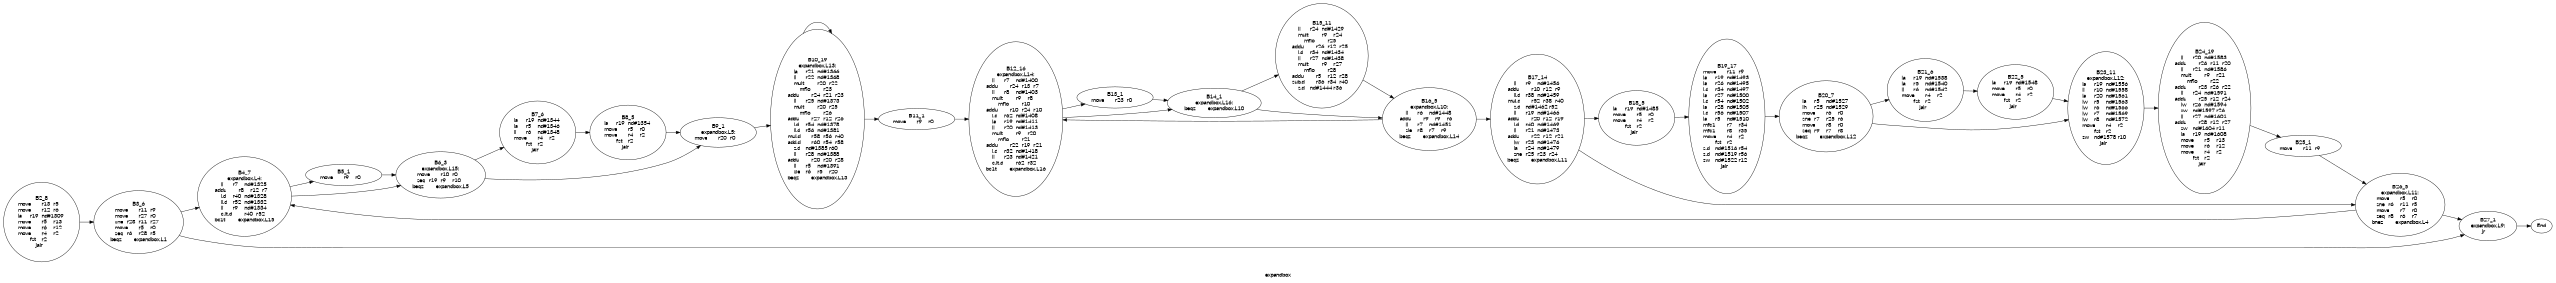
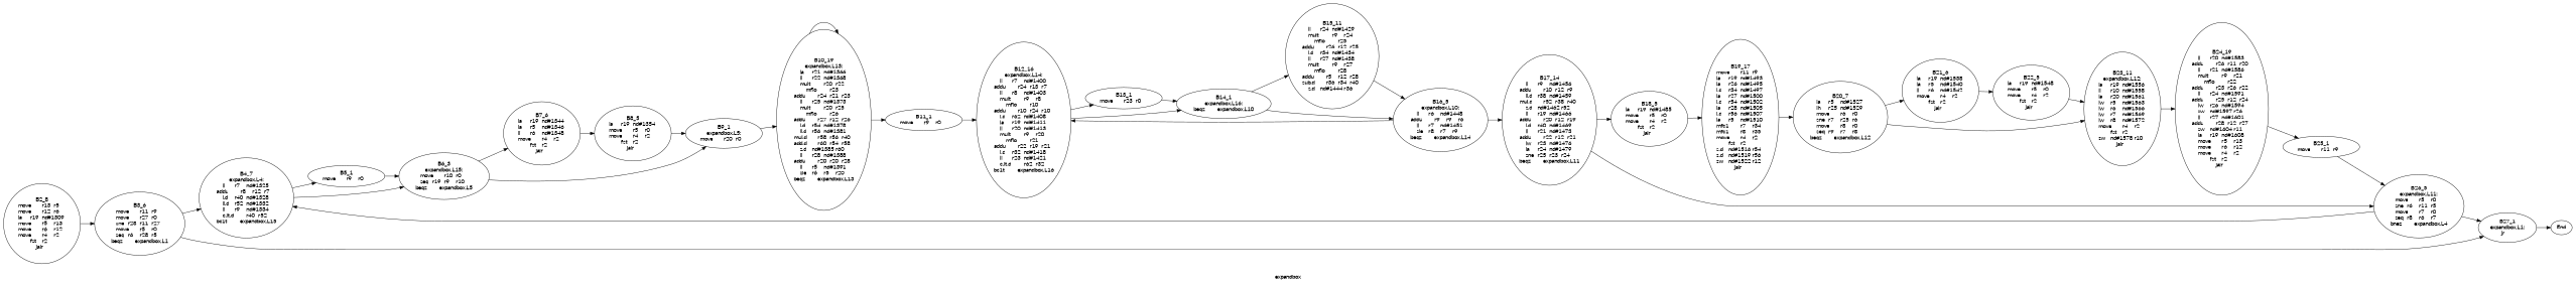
  digraph {
    color=purple
    fontname=Lato
    label=expandbox
    rankdir=LR
    style=dashed
    node [fontname=Lato]
    edge [fontname=Lato]
    n1 [label="B2_8\nmove	r13	r5	\nmove	r12	r6	\nla	r19	nd#1309	\nmove	r5	r13	\nmove	r6	r12	\nmove	r4	r2	\nfst	r2	\njalr	\n"]
    n2 [label="B3_6\nmove	r11	r9	\nmove	r27	r0	\nsne	r28	r11	r27	\nmove	r5	r0	\nseq	r6	r28	r5	\nbeqz	expandbox.L1\n"]
    n3 [label="B4_7\nexpandbox.L4:\nli	r7	nd#1325	\naddu	r8	r12	r7	\nl.d	r40	nd#1328	\nli.d	r52	nd#1332	\nli	r9	nd#1334	\nc.lt.d	r40	r52	\nbc1t	expandbox.L15\n"]
-   n4 [label="B27_1\nexpandbox.L9:\njr	\n"]
+   n4 [label="B27_1\nexpandbox.L1:\njr	\n"]
    n5 [label=End]
    n6 [label="B5_1\nmove	r9	r0	\n"]
    n7 [label="B6_3\nexpandbox.L15:\nmove	r10	r0	\nseq	r19	r9	r10	\nbeqz	expandbox.L5\n"]
    n8 [label="B7_6\nla	r19	nd#1344	\nla	r5	nd#1346	\nli	r6	nd#1348	\nmove	r4	r2	\nfst	r2	\njalr	\n"]
    n9 [label="B9_1\nexpandbox.L5:\nmove	r20	r0	\n"]
    n10 [label="B8_5\nla	r19	nd#1354	\nmove	r5	r0	\nmove	r4	r2	\nfst	r2	\njalr	\n"]
    n11 [label="B10_19\nexpandbox.L13:\nla	r21	nd#1366	\nli	r22	nd#1368	\nmult	r20	r22	\nmflo	r23	\naddu	r24	r21	r23	\nli	r25	nd#1373	\nmult	r20	r25	\nmflo	r26	\naddu	r27	r12	r26	\nl.d	r54	nd#1378	\nli.d	r56	nd#1381	\nmul.d	r58	r56	r40	\nadd.d	r60	r54	r58	\ns.d	nd#1385	r60	\nli	r28	nd#1388	\naddu	r20	r20	r28	\nli	r5	nd#1391	\nsle	r6	r5	r20	\nbeqz	expandbox.L13\n"]
    n12 [label="B11_1\nmove	r9	r0	\n"]
    n13 [label="B12_16\nexpandbox.L14:\nli	r7	nd#1400	\naddu	r24	r13	r7	\nli	r8	nd#1403	\nmult	r9	r8	\nmflo	r10	\naddu	r10	r24	r10	\nl.d	r62	nd#1408	\nla	r19	nd#1411	\nli	r20	nd#1413	\nmult	r9	r20	\nmflo	r21	\naddu	r22	r19	r21	\nl.d	r32	nd#1418	\nli	r23	nd#1421	\nc.lt.d	r62	r32	\nbc1t	expandbox.L16\n"]
    n14 [label="B13_1\nmove	r23	r0	\n"]
    n15 [label="B14_1\nexpandbox.L16:\nbeqz	expandbox.L10\n"]
    n16 [label="B15_11\nli	r24	nd#1429	\nmult	r9	r24	\nmflo	r25	\naddu	r26	r12	r25	\nl.d	r34	nd#1434	\nli	r27	nd#1438	\nmult	r9	r27	\nmflo	r28	\naddu	r5	r12	r28	\nsub.d	r36	r34	r40	\ns.d	nd#1444	r36	\n"]
    n17 [label="B16_5\nexpandbox.L10:\nli	r6	nd#1448	\naddu	r9	r9	r6	\nli	r7	nd#1451	\nsle	r8	r7	r9	\nbeqz	expandbox.L14\n"]
    n18 [label="B17_14\nli	r9	nd#1456	\naddu	r10	r12	r9	\nli.d	r38	nd#1459	\nmul.d	r52	r38	r40	\ns.d	nd#1462	r52	\nli	r19	nd#1466	\naddu	r20	r12	r19	\nl.d	r40	nd#1469	\nli	r21	nd#1473	\naddu	r22	r12	r21	\nlw	r23	nd#1476	\nla	r24	nd#1479	\nsne	r25	r23	r24	\nbeqz	expandbox.L11\n"]
    n19 [label="B18_5\nla	r19	nd#1485	\nmove	r5	r0	\nmove	r4	r2	\nfst	r2	\njalr	\n"]
    n20 [label="B26_5\nexpandbox.L11:\nmove	r5	r0	\nsne	r6	r11	r5	\nmove	r7	r0	\nseq	r8	r6	r7	\nbnez	expandbox.L4\n"]
    n21 [label="B19_17\nmove	r11	r9	\nla	r19	nd#1493	\nla	r26	nd#1495	\nl.d	r34	nd#1497	\nla	r27	nd#1500	\nl.d	r54	nd#1502	\nla	r28	nd#1505	\nl.d	r56	nd#1507	\nla	r5	nd#1510	\nmfc1	r7	r34	\nmfc1	r8	r35	\nmove	r4	r2	\nfst	r2	\ns.d	nd#1516	r54	\ns.d	nd#1519	r56	\nsw	nd#1522	r12	\njalr	\n"]
    n22 [label="B20_7\nla	r5	nd#1527	\nlh	r25	nd#1529	\nmove	r6	r0	\nsne	r7	r25	r6	\nmove	r8	r0	\nseq	r9	r7	r8	\nbeqz	expandbox.L12\n"]
    n23 [label="B21_6\nla	r19	nd#1538	\nla	r5	nd#1540	\nli	r6	nd#1542	\nmove	r4	r2	\nfst	r2	\njalr	\n"]
    n24 [label="B23_11\nexpandbox.L12:\nla	r19	nd#1556	\nli	r10	nd#1558	\nla	r20	nd#1561	\nlw	r5	nd#1563	\nlw	r6	nd#1566	\nlw	r7	nd#1569	\nlw	r8	nd#1572	\nmove	r4	r2	\nfst	r2	\nsw	nd#1578	r10	\njalr	\n"]
    n25 [label="B22_5\nla	r19	nd#1548	\nmove	r5	r0	\nmove	r4	r2	\nfst	r2	\njalr	\n"]
    n26 [label="B24_19\nli	r20	nd#1583	\naddu	r26	r11	r20	\nli	r21	nd#1586	\nmult	r9	r21	\nmflo	r22	\naddu	r23	r26	r22	\nli	r24	nd#1591	\naddu	r25	r12	r24	\nlw	r26	nd#1594	\nsw	nd#1597	r26	\nli	r27	nd#1601	\naddu	r28	r12	r27	\nsw	nd#1604	r11	\nla	r19	nd#1608	\nmove	r5	r13	\nmove	r6	r12	\nmove	r4	r2	\nfst	r2	\njalr	\n"]
    n27 [label="B25_1\nmove	r11	r9	\n"]
    n1 -> n2
    n2 -> n3
    n2 -> n4
    n3 -> n6
    n3 -> n7
    n4 -> n5
    n6 -> n7
    n7 -> n8
    n7 -> n9
    n8 -> n10
    n9 -> n11
    n10 -> n9
    n11 -> n11
    n11 -> n12
    n12 -> n13
    n13 -> n14
    n13 -> n15
    n14 -> n15
    n15 -> n16
    n15 -> n17
    n16 -> n17
    n17 -> n13
    n17 -> n18
    n18 -> n19
    n18 -> n20
    n19 -> n21
    n20 -> n3
    n20 -> n4
    n21 -> n22
    n22 -> n23
    n22 -> n24
    n23 -> n25
    n24 -> n26
    n25 -> n24
    n26 -> n27
    n27 -> n20
  }
